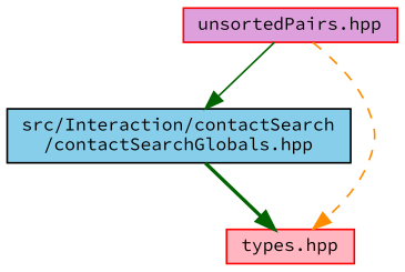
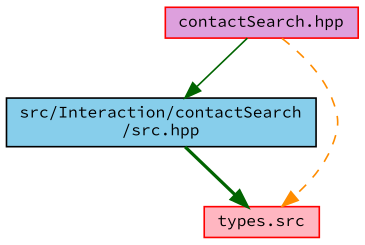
  digraph {
    fontname="Source Code Pro"
    node [color=red fontname="Source Code Pro" fontsize=10 shape=record style=filled]
    edge [color=darkgreen fontname="Source Code Pro" fontsize=10 labelfontname=Helvetica labelfontsize=10]
-   n1 [color=black fillcolor=skyblue fontcolor=black height=0.2 label="src/Interaction/contactSearch\l/contactSearchGlobals.hpp" width=0.4]
-   n2 [fillcolor=lightpink height=0.2 label="types.hpp" width=0.4]
-   n3 [fillcolor=plum height=0.2 label="unsortedPairs.hpp" width=0.4]
+   n1 [color=black fillcolor=skyblue fontcolor=black height=0.2 label="src/Interaction/contactSearch\l/src.hpp" width=0.4]
+   n2 [fillcolor=lightpink height=0.2 label="types.src" width=0.4]
+   n3 [fillcolor=plum height=0.2 label="contactSearch.hpp" width=0.4]
    n1 -> n2 [style=bold]
    n3 -> n1 [style=solid]
    n3 -> n2 [color=darkorange style=dashed]
  }
